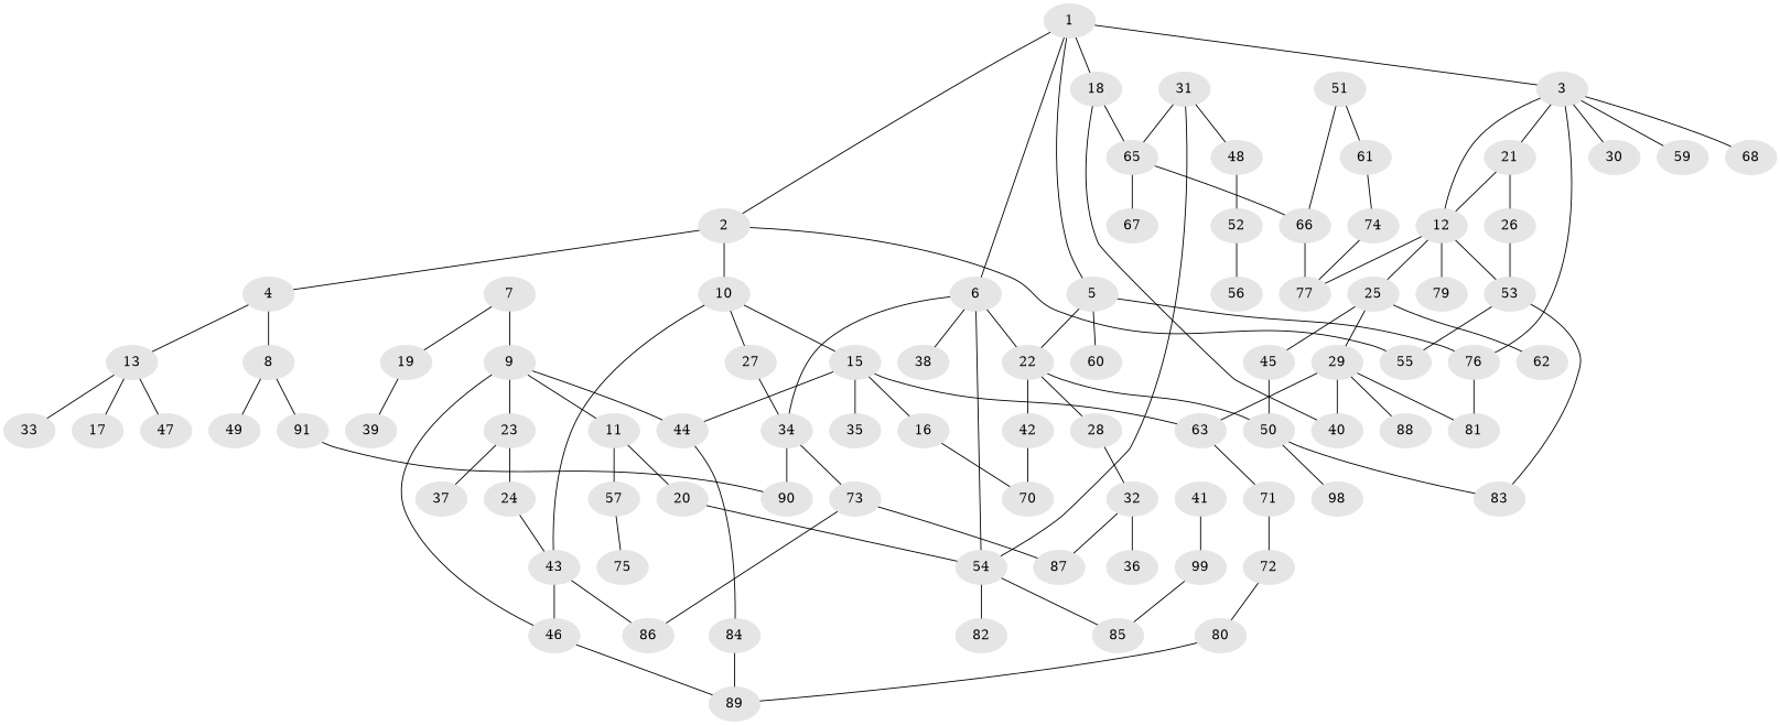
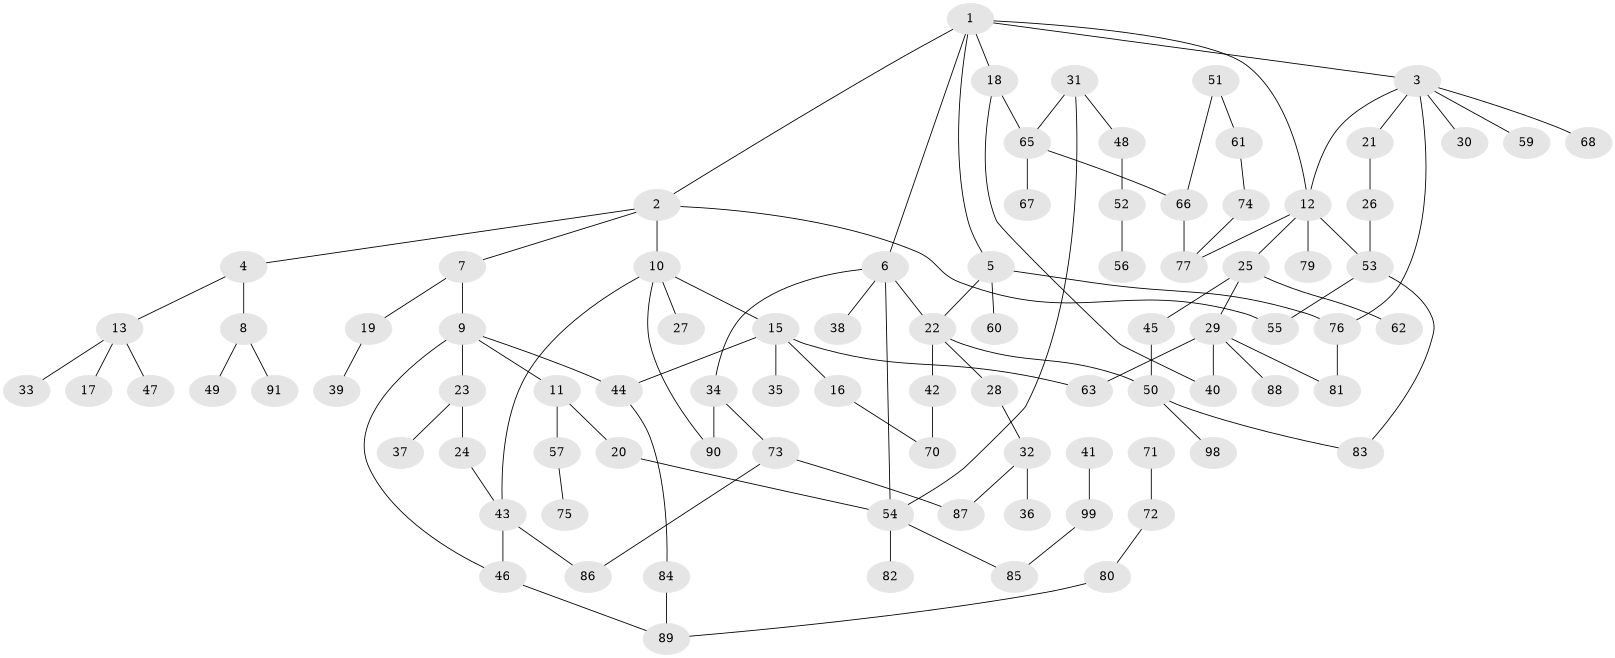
  graph {
    node [color=gray90 style=filled]
    1
    2
    3
    5
    6
    12
    18
    4
    7
    10
    55
    21
    30
    59
    68
    76
    22
    60
    34
    38
    54
    25
    53
    77
    79
    40
    65
    8
    13
    9
    19
    15
    27
    43
    90
    26
    81
    49
    91
    17
    33
    47
    28
    42
    50
    73
    44
    84
    82
    85
    11
    23
    46
    39
    20
    57
    24
    37
    89
    16
    35
    63
    86
    75
    74
    29
    45
    62
    83
    31
    48
    51
    61
    66
    70
    71
    67
    32
    n79 [label=98]
    88
    36
    87
    52
    n84 [label=99]
    41
    56
    72
    80
    1 -- 2
    1 -- 3
    1 -- 5
    1 -- 6
-   21 -- 12
+   1 -- 12
    1 -- 18
    2 -- 4
+   2 -- 7
    2 -- 10
    2 -- 55
    3 -- 12
    3 -- 21
    3 -- 30
    3 -- 59
    3 -- 68
    3 -- 76
    5 -- 76
    5 -- 22
    5 -- 60
    6 -- 22
    6 -- 34
    6 -- 38
    6 -- 54
    12 -- 25
    12 -- 53
    12 -- 77
    12 -- 79
    18 -- 40
    18 -- 65
    4 -- 8
    4 -- 13
    7 -- 9
    7 -- 19
    10 -- 15
    10 -- 27
    10 -- 43
-   91 -- 90
+   10 -- 90
    21 -- 26
    76 -- 81
    22 -- 28
    22 -- 42
    22 -- 50
    34 -- 90
    34 -- 73
    54 -- 82
    54 -- 85
    25 -- 29
    25 -- 45
    25 -- 62
    53 -- 55
    53 -- 83
    65 -- 66
    65 -- 67
    8 -- 49
    8 -- 91
    13 -- 17
    13 -- 33
    13 -- 47
    9 -- 44
    9 -- 11
    9 -- 23
    9 -- 46
    19 -- 39
    15 -- 44
    15 -- 16
    15 -- 35
    15 -- 63
-   27 -- 34
    43 -- 46
    43 -- 86
    26 -- 53
    28 -- 32
    42 -- 70
    50 -- 83
    50 -- n79
    73 -- 86
    73 -- 87
    44 -- 84
    84 -- 89
    11 -- 20
    11 -- 57
    23 -- 24
    23 -- 37
    46 -- 89
    20 -- 54
    57 -- 75
    24 -- 43
    16 -- 70
-   63 -- 71
    74 -- 77
    29 -- 40
    29 -- 81
    29 -- 63
    29 -- 88
    45 -- 50
    31 -- 54
    31 -- 65
    31 -- 48
    48 -- 52
    51 -- 61
    51 -- 66
    61 -- 74
    66 -- 77
    71 -- 72
    32 -- 36
    32 -- 87
    52 -- 56
    n84 -- 85
    41 -- n84
    72 -- 80
    80 -- 89
  }
